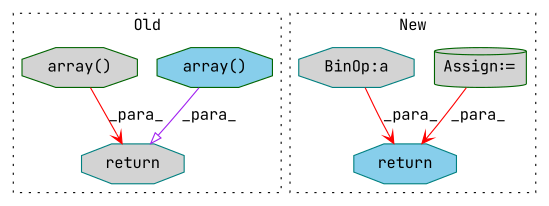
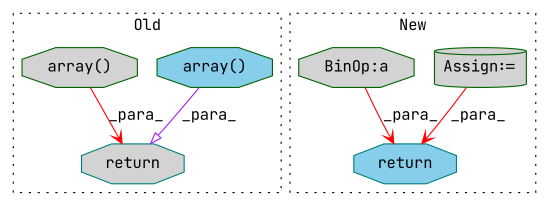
  digraph {
    fontname="JetBrains Mono"
    node [a=75 color=darkgreen fillcolor=lightgrey fontname="JetBrains Mono" l="9,1" shape=octagon style=filled]
    edge [arrowhead=vee color=red fontname="JetBrains Mono"]
    n1 [fillcolor=skyblue label="array()" s="946,974"]
    n2 [a=93 color=teal l=7 label=return s=938]
    n3 [label="array()" s="998,1026"]
    n4 [a=68 l=3 label="Assign:=" s=1148 shape=cylinder]
    n5 [a=93 color=teal fillcolor=skyblue l=7 label=return s=1584]
-   n6 [a=82 color=teal l=1 label="BinOp:a" s=1266]
+   n6 [a=82 l=1 label="BinOp:a" s=1266]
    subgraph cluster_1 {
      label=Old
      style=dotted
      n1
      n2
      n3
    }
    subgraph cluster_2 {
      label=New
      style=dotted
      n4
      n5
      n6
    }
    n1 -> n2 [arrowhead=onormal color=purple label=_para_]
    n3 -> n2 [label=_para_]
    n4 -> n5 [label=_para_]
    n6 -> n5 [label=_para_]
  }
